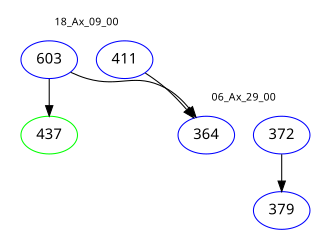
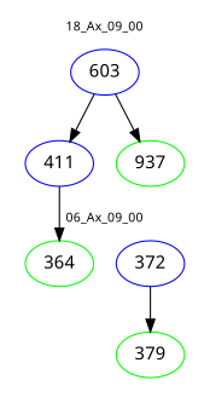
  digraph {
    fontname="Noto Sans"
    node [color=blue fontname="Noto Sans"]
    edge [color=black fontname="Noto Sans"]
    n1 [label=372]
-   n2 [label=364]
-   n3 [label=379]
+   n2 [color=green label=364]
+   n3 [color=green label=379]
    n4 [label=603]
    n5 [label=411]
-   n6 [color=green label=437]
+   n6 [color=green label=937]
    subgraph cluster_1 {
      color=white
      fontsize=10
-     label="06_Ax_29_00"
+     label="06_Ax_09_00"
      n1
      n2
      n3
    }
    subgraph cluster_2 {
      color=white
      fontsize=10
      label="18_Ax_09_00"
      n4
      n5
      n6
    }
    n1 -> n3
-   n4 -> n2
+   n4 -> n5
    n4 -> n6
    n5 -> n2
  }
